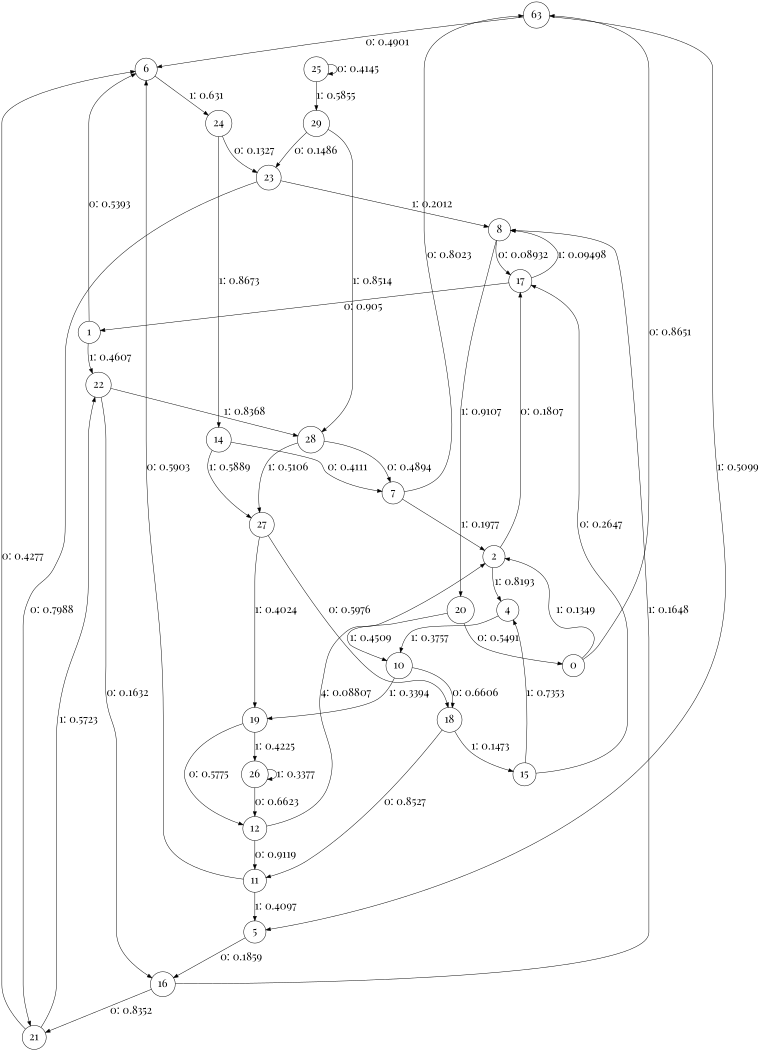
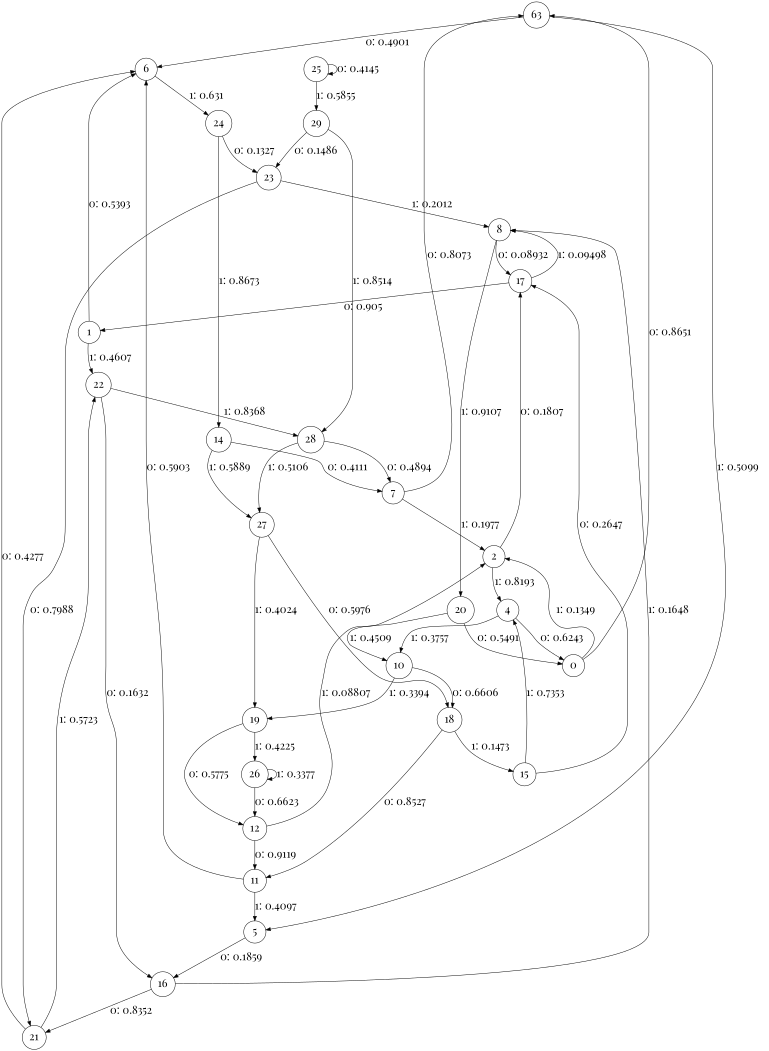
  digraph {
    fontname="Playfair Display"
    node [fontname="Playfair Display" fontsize=24 shape=circle]
    edge [fontname="Playfair Display" fontsize=24]
    n1 [label=63]
    0
    2
    6
    5
    17
    4
    24
    16
    1
    8
    10
    22
    28
    23
    14
    21
    7
    27
    20
    18
    19
    25
    29
    11
    15
    12
    26
    n1 -> 6 [label="0: 0.4901   "]
    n1 -> 5 [label="1: 0.5099   "]
    0 -> n1 [label="0: 0.8651   "]
    0 -> 2 [label="1: 0.1349   "]
    2 -> 17 [label="0: 0.1807   "]
    2 -> 4 [label="1: 0.8193   "]
    6 -> 24 [label="1: 0.631    "]
    5 -> 16 [label="0: 0.1859   "]
    17 -> 1 [label="0: 0.905    "]
    17 -> 8 [label="1: 0.09498  "]
+   4 -> 0 [label="0: 0.6243   "]
    4 -> 10 [label="1: 0.3757   "]
    24 -> 23 [label="0: 0.1327   "]
    24 -> 14 [label="1: 0.8673   "]
    16 -> 8 [label="1: 0.1648   "]
    16 -> 21 [label="0: 0.8352   "]
    1 -> 6 [label="0: 0.5393   "]
    1 -> 22 [label="1: 0.4607   "]
    8 -> 17 [label="0: 0.08932  "]
    8 -> 20 [label="1: 0.9107   "]
    10 -> 18 [label="0: 0.6606   "]
    10 -> 19 [label="1: 0.3394   "]
    22 -> 16 [label="0: 0.1632   "]
    22 -> 28 [label="1: 0.8368   "]
    28 -> 7 [label="0: 0.4894   "]
    28 -> 27 [label="1: 0.5106   "]
    23 -> 8 [label="1: 0.2012   "]
    23 -> 21 [label="0: 0.7988   "]
    14 -> 7 [label="0: 0.4111   "]
    14 -> 27 [label="1: 0.5889   "]
    21 -> 6 [label="0: 0.4277   "]
    21 -> 22 [label="1: 0.5723   "]
-   7 -> n1 [label="0: 0.8023   "]
+   7 -> n1 [label="0: 0.8073   "]
    7 -> 2 [label="1: 0.1977   "]
    27 -> 18 [label="0: 0.5976   "]
    27 -> 19 [label="1: 0.4024   "]
    20 -> 0 [label="0: 0.5491   "]
    20 -> 10 [label="1: 0.4509   "]
    18 -> 11 [label="0: 0.8527   "]
    18 -> 15 [label="1: 0.1473   "]
    19 -> 12 [label="0: 0.5775   "]
    19 -> 26 [label="1: 0.4225   "]
    25 -> 25 [label="0: 0.4145   "]
    25 -> 29 [label="1: 0.5855   "]
    29 -> 28 [label="1: 0.8514   "]
    29 -> 23 [label="0: 0.1486   "]
    11 -> 6 [label="0: 0.5903   "]
    11 -> 5 [label="1: 0.4097   "]
    15 -> 17 [label="0: 0.2647   "]
    15 -> 4 [label="1: 0.7353   "]
-   12 -> 2 [label="4: 0.08807  "]
+   12 -> 2 [label="1: 0.08807  "]
    12 -> 11 [label="0: 0.9119   "]
    26 -> 12 [label="0: 0.6623   "]
    26 -> 26 [label="1: 0.3377   "]
  }
